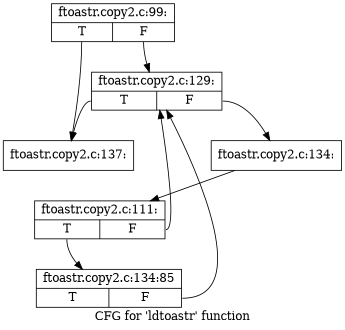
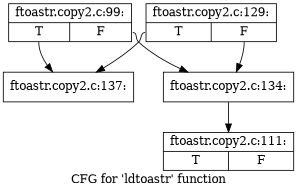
  digraph {
    label="CFG for 'ldtoastr' function"
    node [shape=record]
    edge [tailport=s0]
    n1 [label="{ftoastr.copy2.c:99:|{<s0>T|<s1>F}}"]
    n2 [label="{ftoastr.copy2.c:137:}"]
    n3 [label="{ftoastr.copy2.c:134:}"]
    n4 [label="{ftoastr.copy2.c:111:|{<s0>T|<s1>F}}"]
-   n5 [label="{ftoastr.copy2.c:134:85|{<s0>T|<s1>F}}"]
    n6 [label="{ftoastr.copy2.c:129:|{<s0>T|<s1>F}}"]
    n1 -> n2
-   n1 -> n6 [tailport=s1]
+   n1 -> n3 [tailport=s1]
    n3 -> n4
-   n4 -> n5
-   n4 -> n6 [tailport=s1]
-   n5 -> n6 [tailport=s1]
    n6 -> n2
    n6 -> n3 [tailport=s1]
  }
